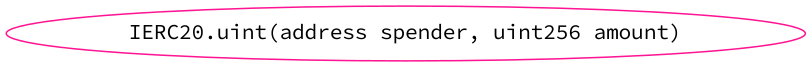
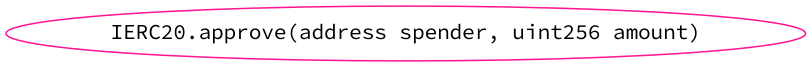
  digraph {
    fontname="Source Code Pro"
-   "IERC20.approve(address spender, uint256 amount)" [height=0.5 width=5.8265 color=deeppink fontname="Source Code Pro" label="IERC20.uint(address spender, uint256 amount)"]
+   "IERC20.approve(address spender, uint256 amount)" [height=0.5 width=5.8265 color=deeppink fontname="Source Code Pro"]
  }
